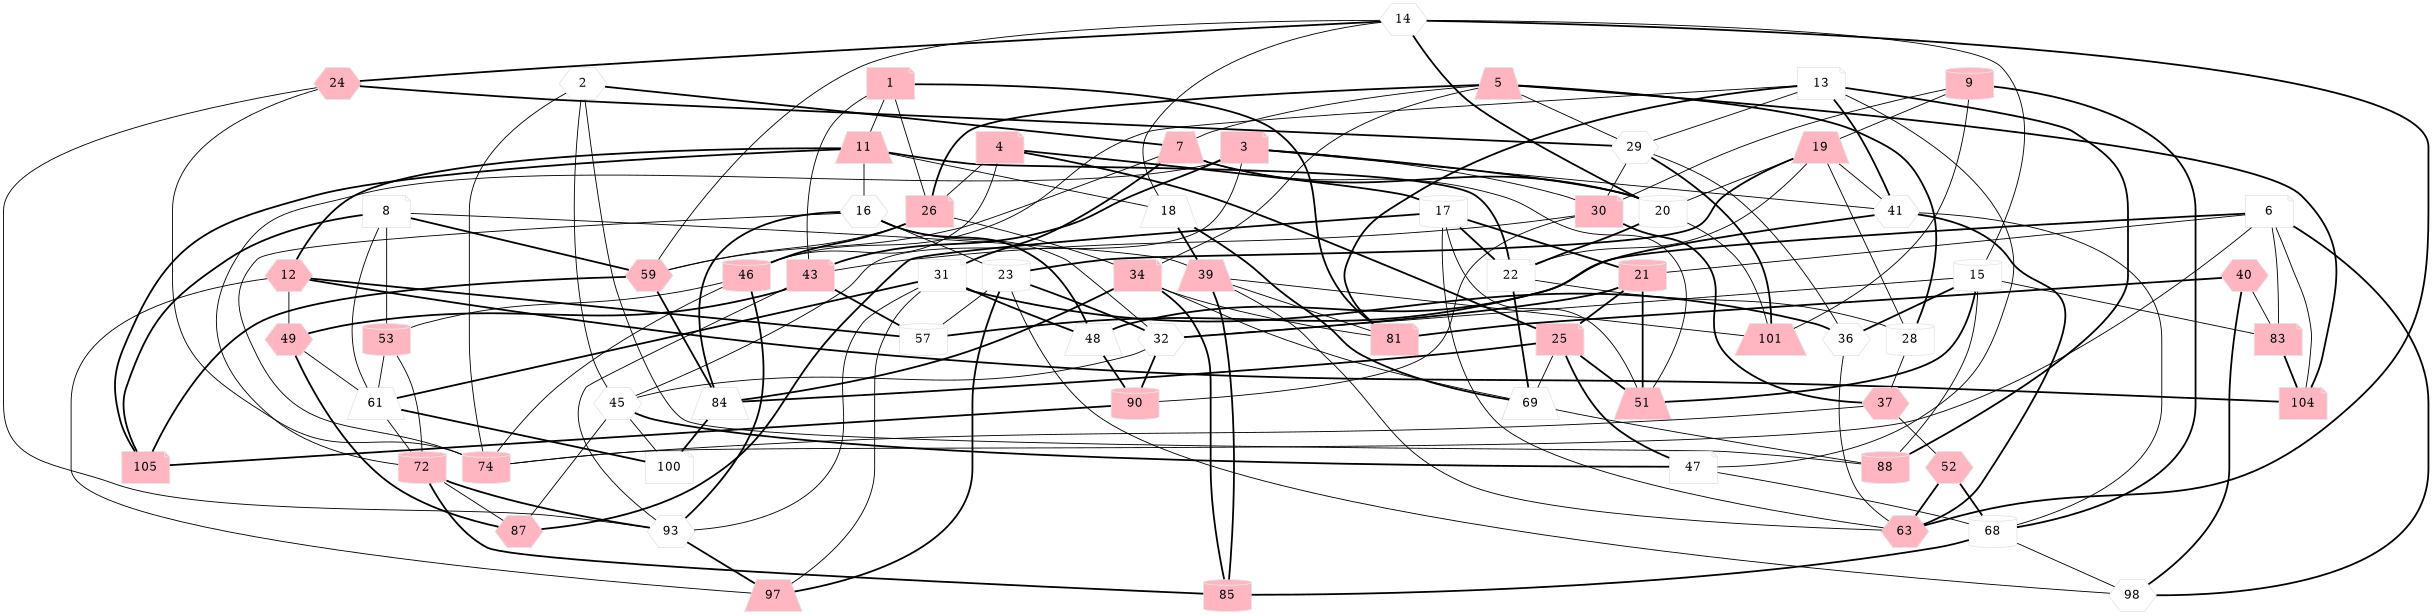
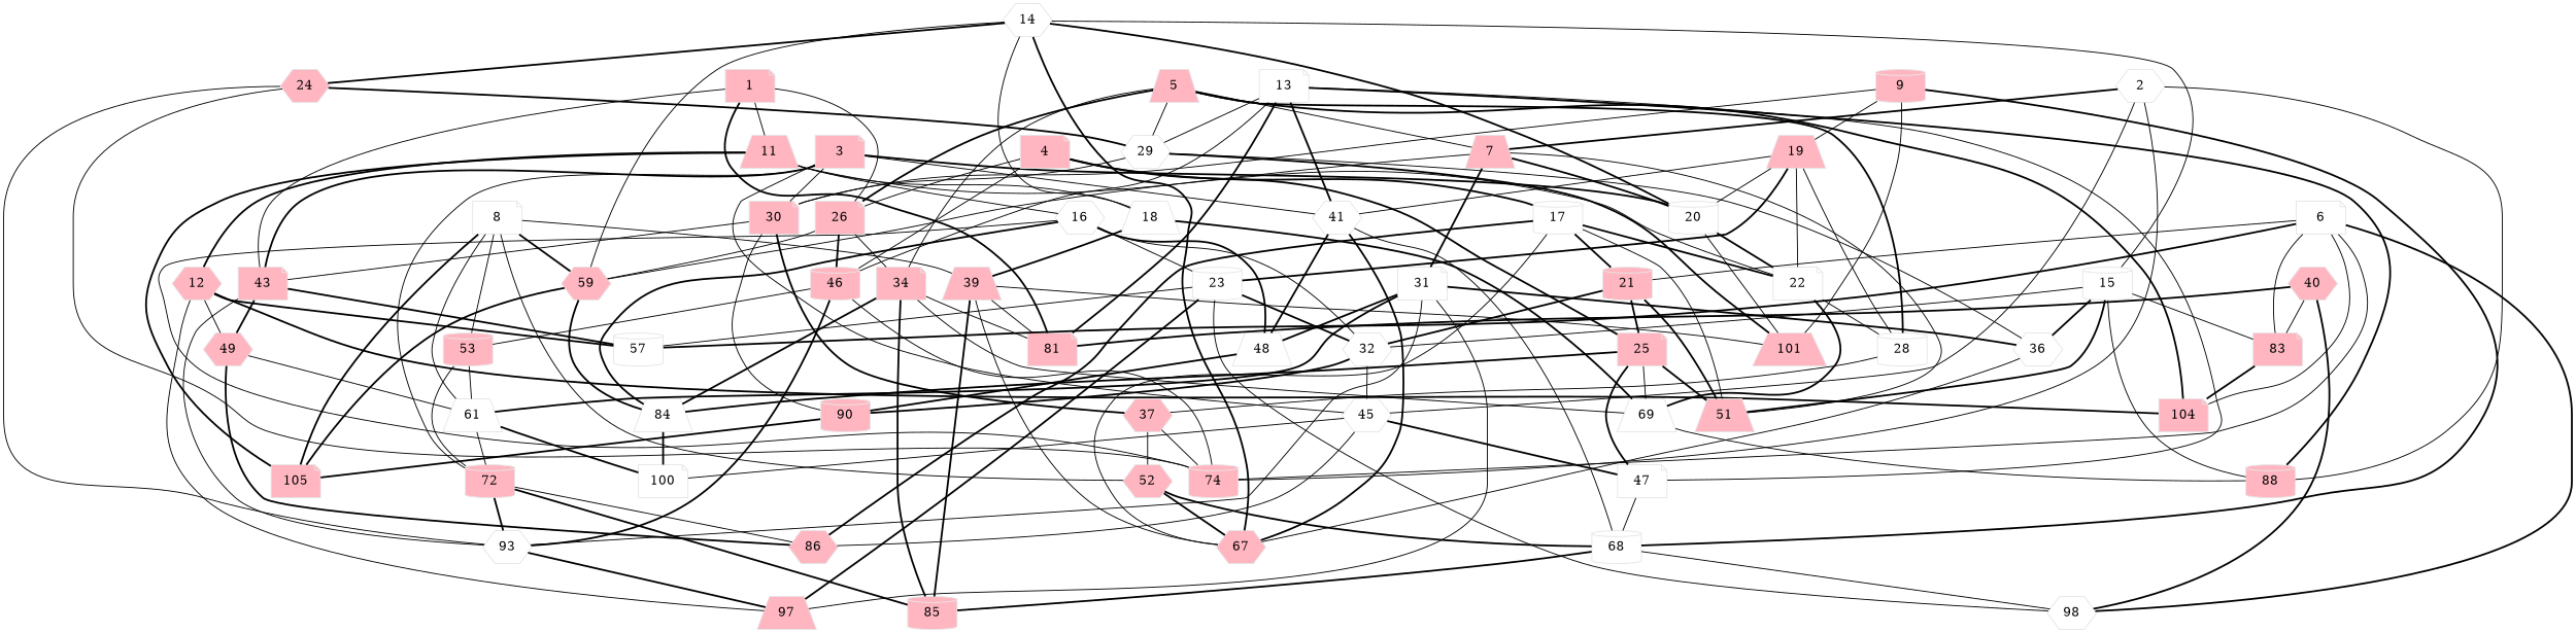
  graph {
    node [color=gray90 fillcolor=lightpink shape=note style=filled]
    edge [style=solid]
    11 [shape=trapezium super="+70"]
    105
    12 [shape=hexagon super="+32"]
    16 [fillcolor=white shape=hexagon super="+56"]
    18 [fillcolor=white shape=trapezium]
    22 [fillcolor=white super="+44"]
    1
    26 [super="+57"]
    43 [super="+66"]
    81 [super="+107"]
    46 [shape=cylinder super="+55"]
    34 [super="+103"]
    59 [shape=hexagon super="+89"]
    n14 [fillcolor=white label=57 shape=cylinder]
    49 [shape=hexagon]
    93 [fillcolor=white shape=hexagon super="+102"]
    7 [shape=trapezium super="+75"]
    20 [fillcolor=white shape=cylinder super="+80"]
    31 [fillcolor=white super="+35"]
    51 [shape=trapezium super="+73"]
    2 [fillcolor=white shape=hexagon]
    45 [fillcolor=white shape=hexagon super="+99"]
    74 [shape=cylinder super="+82"]
    88 [shape=cylinder]
    47 [fillcolor=white]
-   87 [shape=hexagon]
+   87 [shape=hexagon label=86]
    100 [fillcolor=white]
    3 [super="+62"]
    30 [super="+76"]
    41 [fillcolor=white shape=hexagon super="+64"]
    72 [shape=cylinder super="+78"]
    101 [shape=trapezium]
    37 [shape=hexagon]
    90 [shape=cylinder]
    68 [fillcolor=white shape=cylinder super="+95"]
-   63 [shape=hexagon super="+71"]
+   63 [shape=hexagon super="+71" label=67]
    48 [fillcolor=white shape=trapezium]
    85 [shape=cylinder]
    17 [fillcolor=white shape=cylinder super="+65"]
    21 [shape=cylinder super="+50"]
    4
    25 [super="+27"]
    84 [fillcolor=white shape=trapezium super="+86"]
    69 [fillcolor=white shape=trapezium super="+91"]
    53 [shape=cylinder]
    5 [shape=trapezium super="+10"]
    28 [fillcolor=white shape=cylinder]
    29 [fillcolor=white shape=hexagon super="+33"]
    104
    36 [fillcolor=white shape=hexagon]
    6 [fillcolor=white super="+79"]
    83
    98 [fillcolor=white shape=hexagon]
    n54 [fillcolor=white label=32 shape=hexagon super="+92"]
    61 [fillcolor=white shape=trapezium super="+96"]
    97 [shape=trapezium]
    8 [fillcolor=white super="+60"]
    39 [shape=trapezium super="+67"]
    52 [shape=hexagon]
    19 [shape=trapezium super="+77"]
    23 [fillcolor=white shape=cylinder super="+106"]
    9 [shape=cylinder]
    13 [fillcolor=white super="+58"]
    14 [fillcolor=white shape=hexagon super="+94"]
    15 [fillcolor=white shape=cylinder super="+42"]
    24 [shape=hexagon]
    40 [shape=hexagon]
    11 -- 105 [style=bold]
    11 -- 12 [style=bold]
    11 -- 16
    11 -- 18
-   11 -- 22 [style=bold]
+   11 -- 22
    12 -- n14 [style=bold]
    12 -- 49
    12 -- 104 [style=bold]
    12 -- 97
    16 -- 74
    16 -- 48 [style=bold]
    16 -- 84 [style=bold]
    16 -- n54
    16 -- 23
    18 -- 69 [style=bold]
    18 -- 39 [style=bold]
    22 -- 69 [style=bold]
    22 -- 28
    1 -- 11
    1 -- 26
    1 -- 43
    1 -- 81 [style=bold]
    26 -- 46 [style=bold]
    26 -- 34
    26 -- 59
    43 -- n14 [style=bold]
    43 -- 49 [style=bold]
    43 -- 93
    46 -- 93 [style=bold]
    46 -- 74
    46 -- 53
    34 -- 81
    34 -- 85 [style=bold]
    34 -- 84 [style=bold]
    34 -- 69 [weight=2]
    59 -- 105 [style=bold]
    59 -- 84 [style=bold]
    49 -- 87 [style=bold]
    49 -- 61
    93 -- 97 [style=bold]
    7 -- 59
    7 -- 20 [style=bold]
    7 -- 31 [style=bold]
    7 -- 51
    20 -- 22 [style=bold]
    20 -- 101
    31 -- 93
    31 -- 48 [style=bold]
    31 -- 36 [style=bold]
    31 -- 61 [style=bold]
    31 -- 97
    2 -- 7 [style=bold]
    2 -- 45
    2 -- 74
    2 -- 88
    45 -- 47 [style=bold]
    45 -- 87
    45 -- 100
    47 -- 68
    3 -- 43 [style=bold]
    3 -- 20 [style=bold]
    3 -- 45
    3 -- 30
    3 -- 41
    3 -- 72
    30 -- 43
    30 -- 37 [style=bold]
    30 -- 90
    41 -- 68
    41 -- 63 [style=bold]
    41 -- 48 [style=bold]
    72 -- 93 [style=bold]
    72 -- 87
    72 -- 85 [style=bold]
    37 -- 74
    37 -- 52
    90 -- 105 [style=bold]
    68 -- 85 [style=bold]
    68 -- 98
    48 -- 90 [style=bold]
    17 -- 22 [style=bold]
    17 -- 51
    17 -- 87 [style=bold]
    17 -- 63
    17 -- 21 [style=bold]
    21 -- 51 [style=bold weight=2]
    21 -- 25 [style=bold]
    21 -- n54 [style=bold]
    4 -- 26
    4 -- 46
    4 -- 17 [style=bold]
    4 -- 25 [style=bold]
    25 -- 51 [style=bold]
    25 -- 47 [style=bold]
    25 -- 84 [style=bold]
    25 -- 69
    84 -- 100 [style=bold weight=2]
    69 -- 88
    53 -- 72
    53 -- 61
    5 -- 26 [style=bold]
    5 -- 34
    5 -- 7
    5 -- 28 [style=bold]
    5 -- 29
    5 -- 104 [style=bold]
    28 -- 37
    29 -- 30
    29 -- 101 [style=bold]
    29 -- 36
    36 -- 63
    6 -- n14 [style=bold]
    6 -- 74
    6 -- 21
    6 -- 104
    6 -- 83
    6 -- 98 [style=bold]
    83 -- 104 [style=bold]
    n54 -- 45
    n54 -- 90 [style=bold]
    61 -- 100 [style=bold]
    61 -- 72
    8 -- 105 [style=bold]
    8 -- 59 [style=bold]
    8 -- 53
    8 -- 61
    8 -- 39
+   8 -- 52
    39 -- 81
    39 -- 101
    39 -- 63
    39 -- 85 [style=bold]
    52 -- 68 [style=bold]
    52 -- 63 [style=bold]
    19 -- 22
    19 -- 20
    19 -- 41
    19 -- 28
    19 -- 23 [style=bold]
    23 -- n14
    23 -- 98
    23 -- n54 [style=bold]
    23 -- 97 [style=bold]
    9 -- 30
    9 -- 101
    9 -- 68 [style=bold]
    9 -- 19
    13 -- 81 [style=bold]
    13 -- 46
    13 -- 88 [style=bold]
    13 -- 47
    13 -- 41 [style=bold]
    13 -- 29
    14 -- 18
    14 -- 59
    14 -- 20 [style=bold]
    14 -- 63 [style=bold]
    14 -- 15
    14 -- 24 [style=bold]
    15 -- 51 [style=bold]
    15 -- 88
    15 -- 36 [style=bold]
    15 -- 83
    15 -- n54
    24 -- 93
    24 -- 74
    24 -- 29 [style=bold]
    40 -- 81 [style=bold]
    40 -- 83
    40 -- 98 [style=bold]
  }
